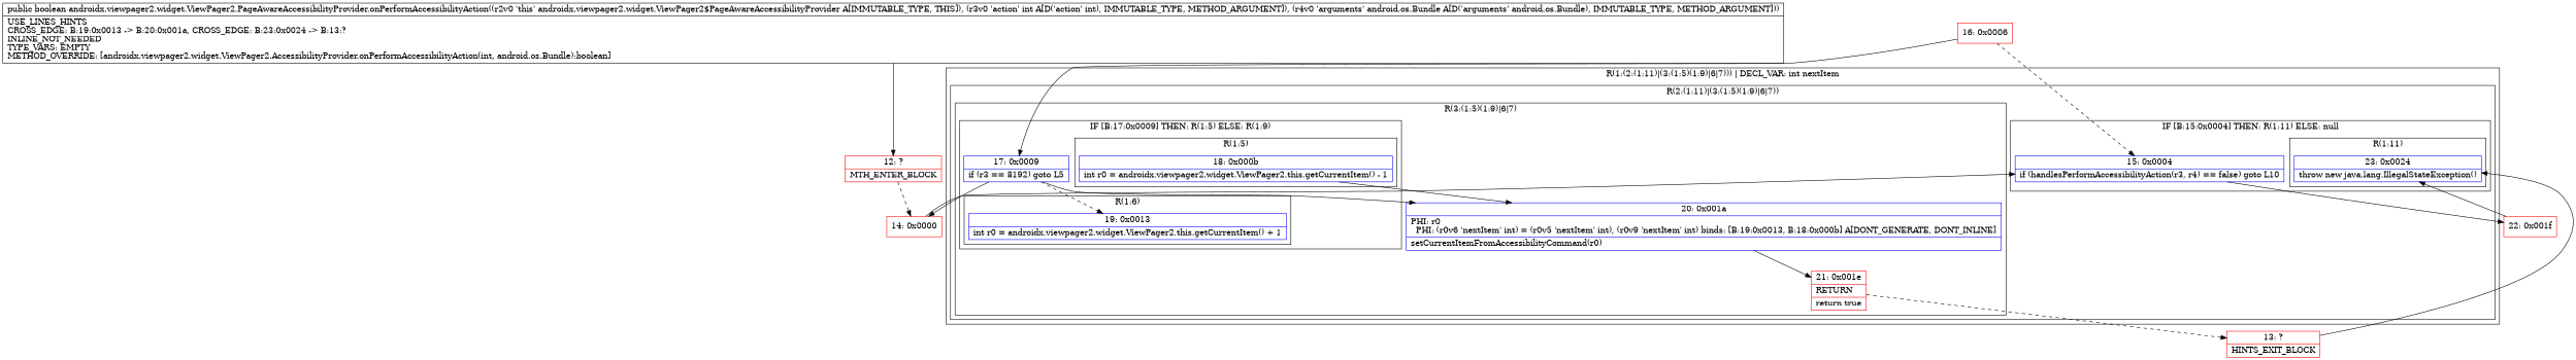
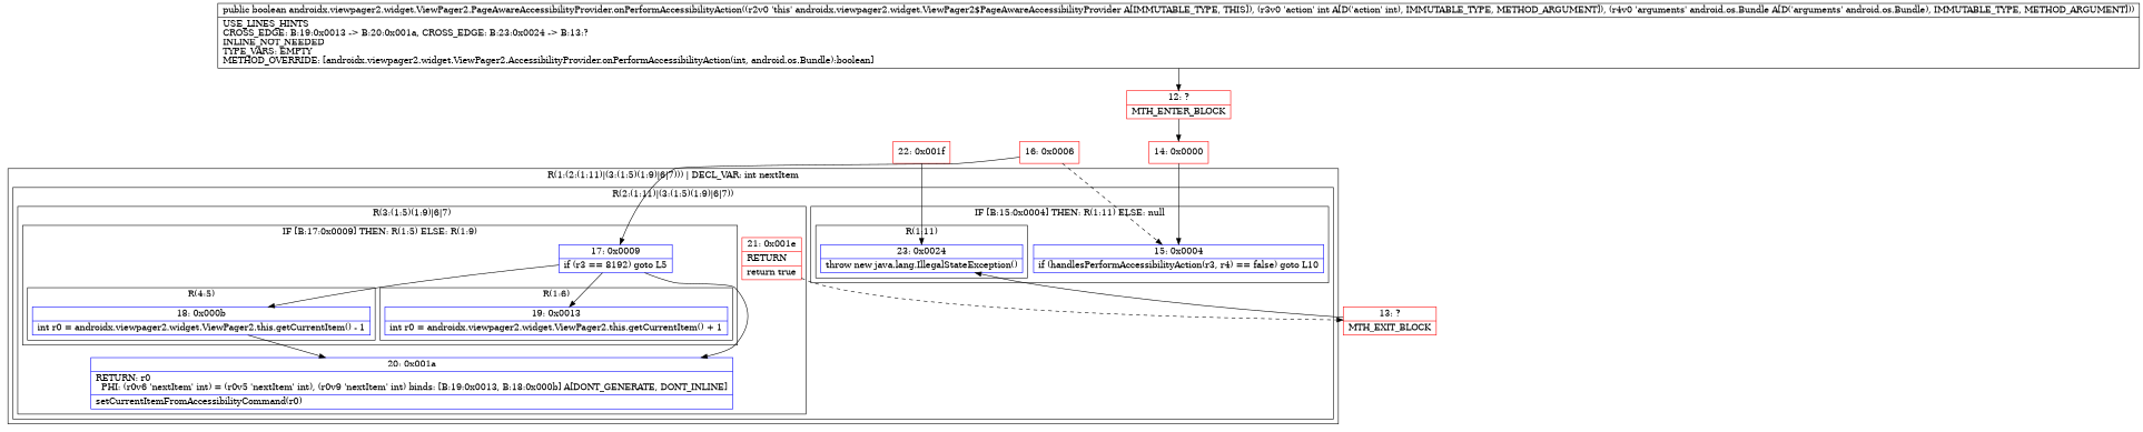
  digraph {
    node [color=blue shape=record]
    n1 [label="{23\:\ 0x0024|throw new java.lang.IllegalStateException()\l}"]
    n2 [label="{15\:\ 0x0004|if (handlesPerformAccessibilityAction(r3, r4) == false) goto L10\l}"]
    n3 [label="{18\:\ 0x000b|int r0 = androidx.viewpager2.widget.ViewPager2.this.getCurrentItem() \- 1\l}"]
    n4 [label="{19\:\ 0x0013|int r0 = androidx.viewpager2.widget.ViewPager2.this.getCurrentItem() + 1\l}"]
    n5 [label="{17\:\ 0x0009|if (r3 == 8192) goto L5\l}"]
-   n6 [label="{20\:\ 0x001a|PHI: r0 \l  PHI: (r0v6 'nextItem' int) = (r0v5 'nextItem' int), (r0v9 'nextItem' int) binds: [B:19:0x0013, B:18:0x000b] A[DONT_GENERATE, DONT_INLINE]\l|setCurrentItemFromAccessibilityCommand(r0)\l}"]
+   n6 [label="{20\:\ 0x001a|RETURN: r0 \l  PHI: (r0v6 'nextItem' int) = (r0v5 'nextItem' int), (r0v9 'nextItem' int) binds: [B:19:0x0013, B:18:0x000b] A[DONT_GENERATE, DONT_INLINE]\l|setCurrentItemFromAccessibilityCommand(r0)\l}"]
    n7 [color=red label="{21\:\ 0x001e|RETURN\l|return true\l}"]
    n8 [color=red label="{22\:\ 0x001f}"]
-   n9 [color=red label="{13\:\ ?|HINTS_EXIT_BLOCK\l}"]
+   n9 [color=red label="{13\:\ ?|MTH_EXIT_BLOCK\l}"]
    n10 [color=red label="{16\:\ 0x0006}"]
    n11 [color=red label="{12\:\ ?|MTH_ENTER_BLOCK\l}"]
    n12 [color=red label="{14\:\ 0x0000}"]
    n13 [label="{public boolean androidx.viewpager2.widget.ViewPager2.PageAwareAccessibilityProvider.onPerformAccessibilityAction((r2v0 'this' androidx.viewpager2.widget.ViewPager2$PageAwareAccessibilityProvider A[IMMUTABLE_TYPE, THIS]), (r3v0 'action' int A[D('action' int), IMMUTABLE_TYPE, METHOD_ARGUMENT]), (r4v0 'arguments' android.os.Bundle A[D('arguments' android.os.Bundle), IMMUTABLE_TYPE, METHOD_ARGUMENT]))  | USE_LINES_HINTS\lCROSS_EDGE: B:19:0x0013 \-\> B:20:0x001a, CROSS_EDGE: B:23:0x0024 \-\> B:13:?\lINLINE_NOT_NEEDED\lTYPE_VARS: EMPTY\lMETHOD_OVERRIDE: [androidx.viewpager2.widget.ViewPager2.AccessibilityProvider.onPerformAccessibilityAction(int, android.os.Bundle):boolean]\l}" color=""]
    subgraph cluster_1 {
      label="R(1:(2:(1:11)|(3:(1:5)(1:9)|6|7))) | DECL_VAR: int nextItem\l"
      subgraph cluster_2 {
        label="R(2:(1:11)|(3:(1:5)(1:9)|6|7))"
        subgraph cluster_3 {
          label="IF [B:15:0x0004] THEN: R(1:11) ELSE: null"
          n2
          subgraph cluster_4 {
            label="R(1:11)"
            n1
          }
        }
        subgraph cluster_5 {
          label="R(3:(1:5)(1:9)|6|7)"
          n6
          n7
          subgraph cluster_6 {
            label="IF [B:17:0x0009] THEN: R(1:5) ELSE: R(1:9)"
            n5
            subgraph cluster_7 {
-             label="R(1:5)"
+             label="R(4:5)"
              n3
            }
            subgraph cluster_8 {
              label="R(1:6)"
              n4
            }
          }
        }
      }
    }
-   n2 -> n8
    n3 -> n6
-   n5 -> n12
-   n5 -> n4 [style=dashed]
+   n5 -> n3
+   n5 -> n4 [style=solid]
    n5 -> n6
-   n6 -> n7
    n7 -> n9 [style=dashed]
    n8 -> n1
    n9 -> n1
    n10 -> n2 [style=dashed]
    n10 -> n5
-   n11 -> n12 [style=dashed]
+   n11 -> n12
    n12 -> n2
    n13 -> n11
  }
